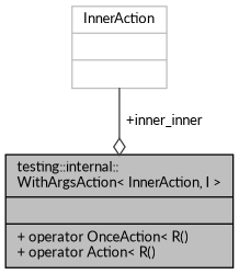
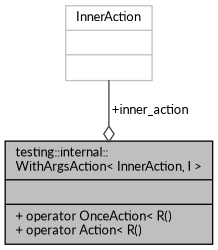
  digraph {
    fontname=Lato
    node [fontname=Lato fontsize=10 shape=record]
    n1 [color=black fillcolor=grey75 fontcolor=black height=0.2 label="{testing::internal::\lWithArgsAction\< InnerAction, I \>\n||+ operator OnceAction\< R()\l+ operator Action\< R()\l}" style=filled width=0.4]
    n2 [color=grey75 height=0.2 label="{InnerAction\n||}" width=0.4]
-   n2 -> n1 [arrowhead=odiamond color=grey25 fontname=Lato fontsize=10 label=" +inner_inner" labelfontname=Helvetica labelfontsize=10 style=solid]
+   n2 -> n1 [arrowhead=odiamond color=grey25 fontname=Lato fontsize=10 label=" +inner_action" labelfontname=Helvetica labelfontsize=10 style=solid]
  }
